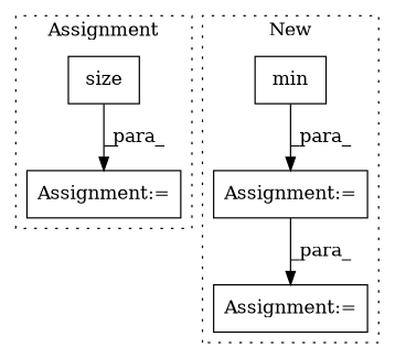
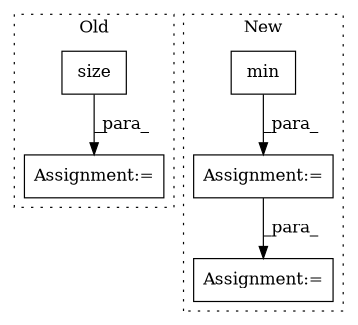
  digraph {
    node [a=7 l=1 shape=box]
    n1 [a=32 l=6 label=size s=3567]
    n2 [l=2 label="Assignment:=" s=3545]
    n3 [a=32 l="4,1" label=min s="4700,4707"]
    n4 [label="Assignment:=" s=4786]
    n5 [label="Assignment:=" s=4617]
    subgraph cluster_1 {
-     label=Assignment
+     label=Old
      style=dotted
      n1
      n2
    }
    subgraph cluster_2 {
      label=New
      style=dotted
      n3
      n4
      n5
    }
    n1 -> n2 [label=_para_]
    n3 -> n5 [label=_para_]
    n5 -> n4 [label=_para_]
  }
